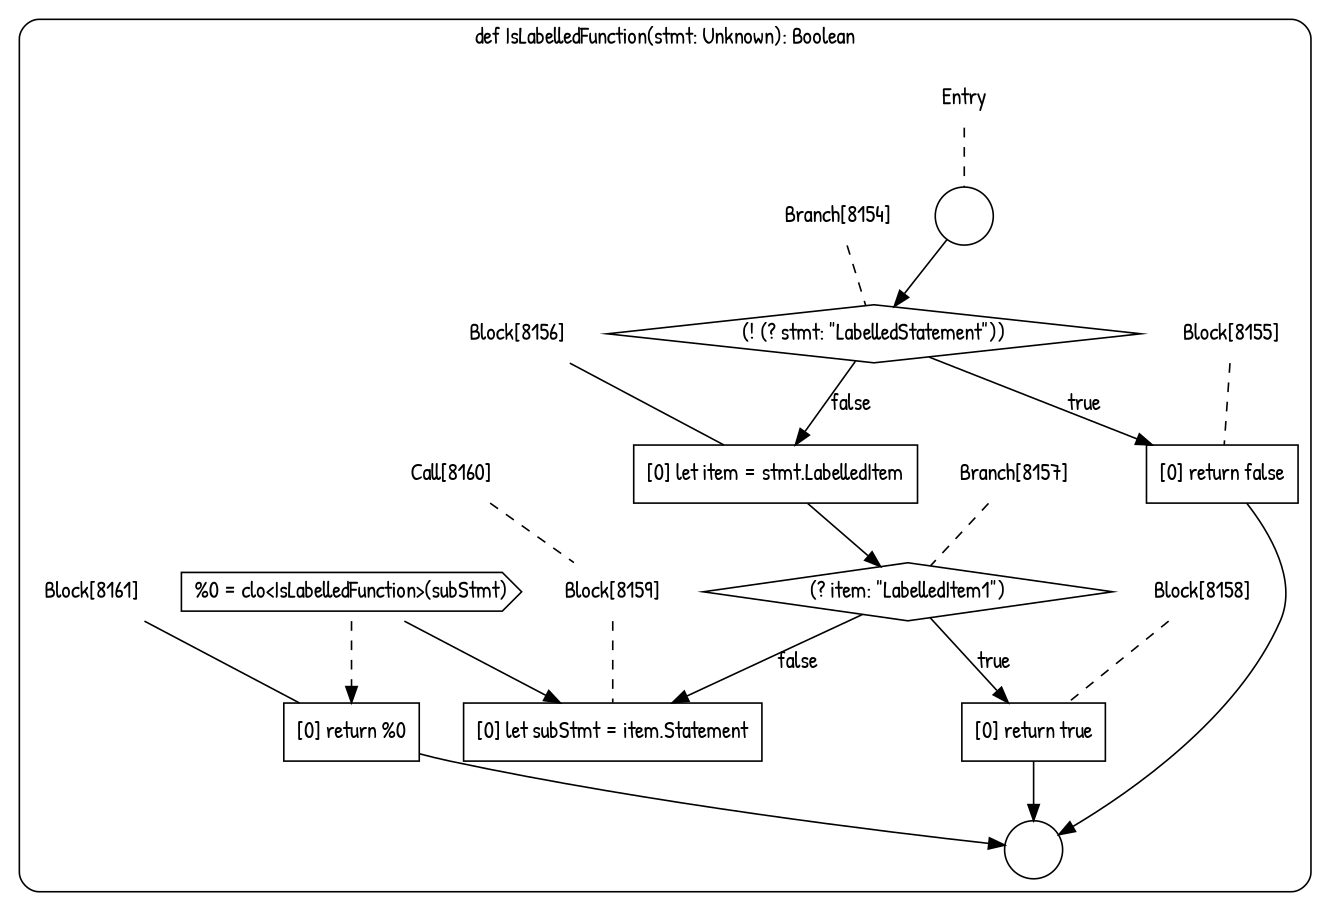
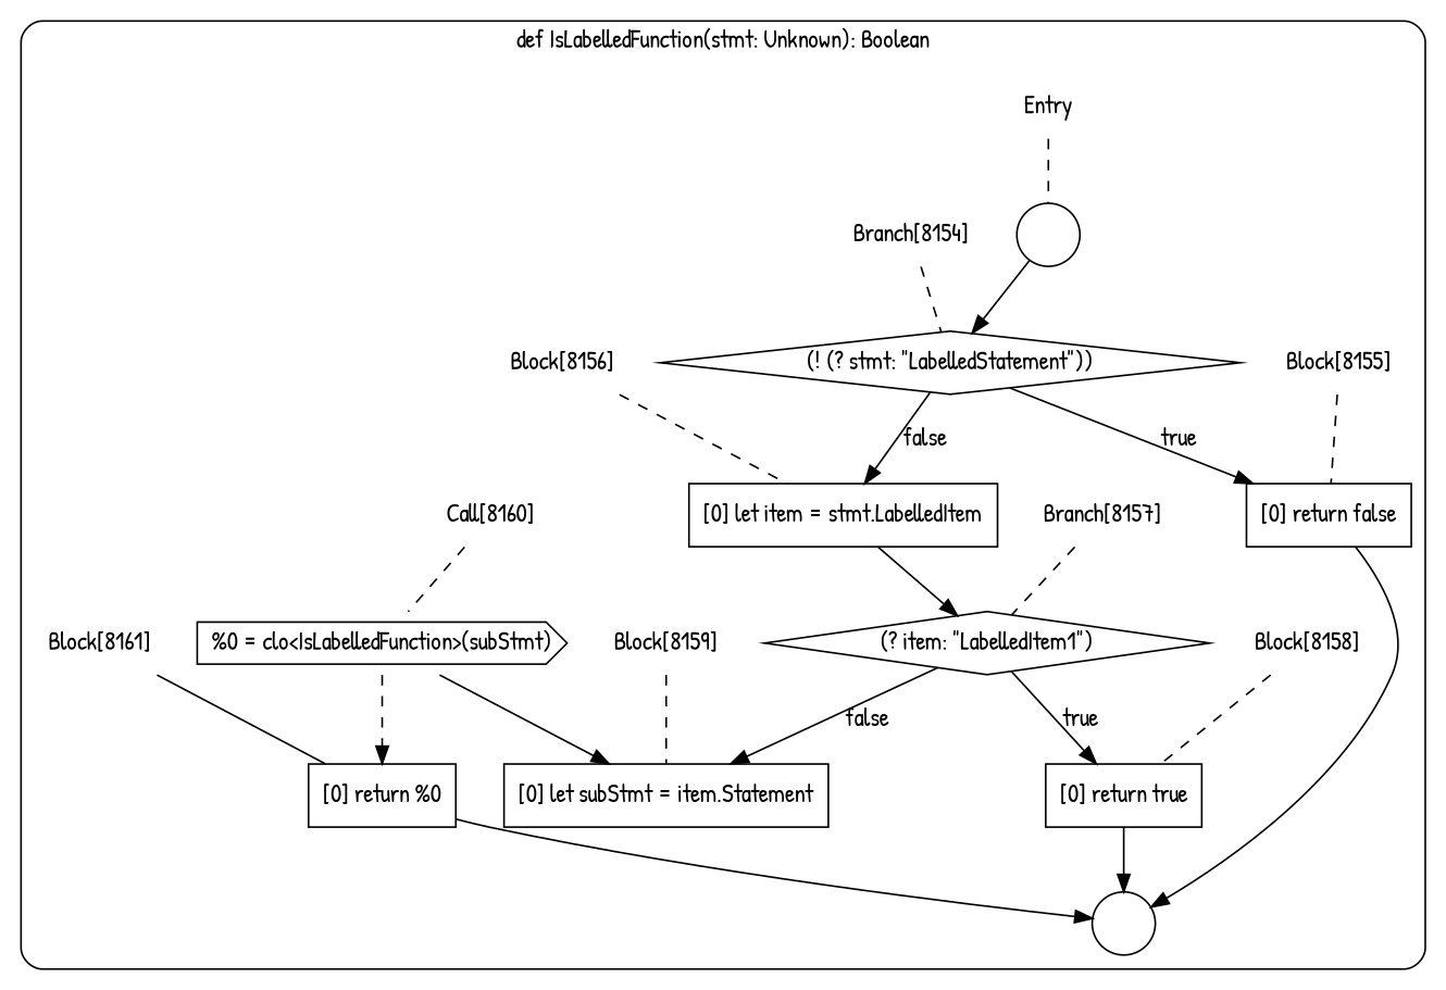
  digraph {
    fontname="Patrick Hand"
    node [fontname="Patrick Hand" shape=none color=black fillcolor=white style=filled]
    edge [color=black fontname="Patrick Hand"]
    n1 [label=<<font color="black">Entry</font>> color="" fillcolor="" style=""]
    n2 [label=" " shape=circle]
    n3 [label=<<font color="black">(! (? stmt: &quot;LabelledStatement&quot;))</font>> shape=diamond]
    n4 [label=<<font color="black">[0] return false<BR ALIGN="LEFT"/></font>> shape=box]
    n5 [label=<<font color="black">[0] let item = stmt.LabelledItem<BR ALIGN="LEFT"/></font>> shape=box]
    n6 [label=" " shape=circle]
    n7 [label=<<font color="black">Branch[8154]</font>> color="" fillcolor="" style=""]
    n8 [label=<<font color="black">(? item: &quot;LabelledItem1&quot;)</font>> shape=diamond]
    n9 [label=<<font color="black">Block[8155]</font>> color="" fillcolor="" style=""]
    n10 [label=<<font color="black">Block[8156]</font>> color="" fillcolor="" style=""]
    n11 [label=<<font color="black">[0] return true<BR ALIGN="LEFT"/></font>> shape=box]
    n12 [label=<<font color="black">[0] let subStmt = item.Statement<BR ALIGN="LEFT"/></font>> shape=box]
    n13 [label=<<font color="black">Branch[8157]</font>> color="" fillcolor="" style=""]
    n14 [label=<<font color="black">%0 = clo&lt;IsLabelledFunction&gt;(subStmt)</font>> shape=cds]
    n15 [label=<<font color="black">Block[8158]</font>> color="" fillcolor="" style=""]
    n16 [label=<<font color="black">Block[8159]</font>> color="" fillcolor="" style=""]
    n17 [label=<<font color="black">[0] return %0<BR ALIGN="LEFT"/></font>> shape=box]
    n18 [label=<<font color="black">Call[8160]</font>> color="" fillcolor="" style=""]
    n19 [label=<<font color="black">Block[8161]</font>> color="" fillcolor="" style=""]
    subgraph cluster_1 {
      label="def IsLabelledFunction(stmt: Unknown): Boolean"
      style=rounded
      n1
      n2
      n3
      n4
      n5
      n6
      n7
      n8
      n9
      n10
      n11
      n12
      n13
      n14
      n15
      n16
      n17
      n18
      n19
    }
    n1 -> n2 [arrowhead=none style=dashed]
    n2 -> n3
    n3 -> n4 [label=<<font color="black">true</font>>]
    n3 -> n5 [label=<<font color="black">false</font>>]
    n4 -> n6
    n5 -> n8
    n7 -> n3 [arrowhead=none style=dashed]
    n8 -> n11 [label=<<font color="black">true</font>>]
    n8 -> n12 [label=<<font color="black">false</font>>]
    n9 -> n4 [arrowhead=none style=dashed]
-   n10 -> n5 [arrowhead=none style=solid]
+   n10 -> n5 [arrowhead=none style=dashed]
    n11 -> n6
    n13 -> n8 [arrowhead=none style=dashed]
    n14 -> n12
    n14 -> n17 [style=dashed]
    n15 -> n11 [arrowhead=none style=dashed]
    n16 -> n12 [arrowhead=none style=dashed]
    n17 -> n6
-   n18 -> n16 [arrowhead=none style=dashed]
+   n18 -> n14 [arrowhead=none style=dashed]
    n19 -> n17 [arrowhead=none style=solid]
  }
